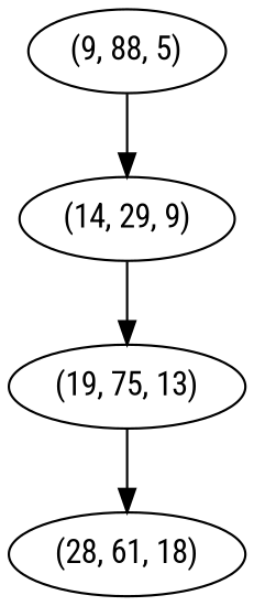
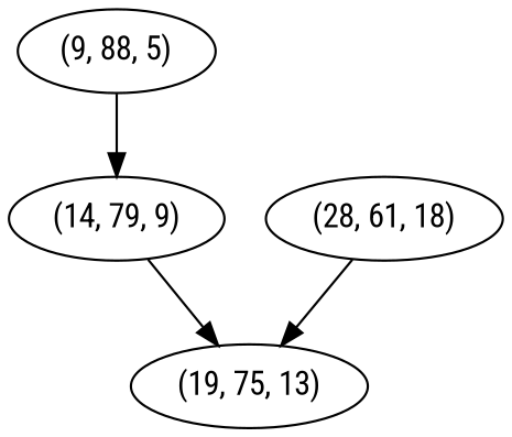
  digraph {
    fontname="Roboto Condensed"
    node [fontname="Roboto Condensed"]
    edge [fontname="Roboto Condensed"]
    n1 [label="(9, 88, 5)"]
-   "(14, 79, 9)" [label="(14, 29, 9)"]
+   "(14, 79, 9)"
    "(19, 75, 13)"
    "(28, 61, 18)"
    n1 -> "(14, 79, 9)"
    "(14, 79, 9)" -> "(19, 75, 13)"
-   "(19, 75, 13)" -> "(28, 61, 18)"
+   "(28, 61, 18)" -> "(19, 75, 13)"
  }
